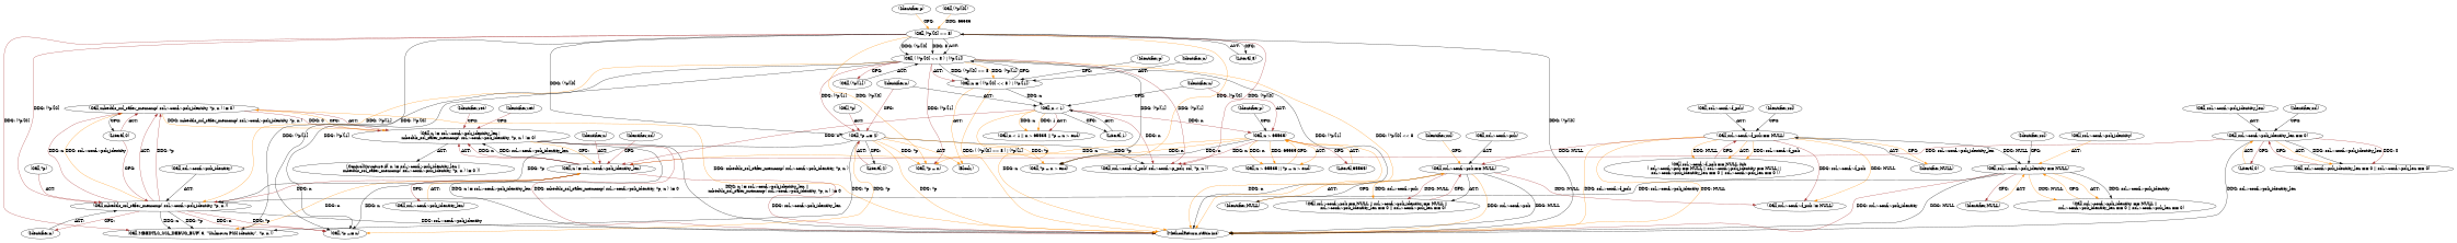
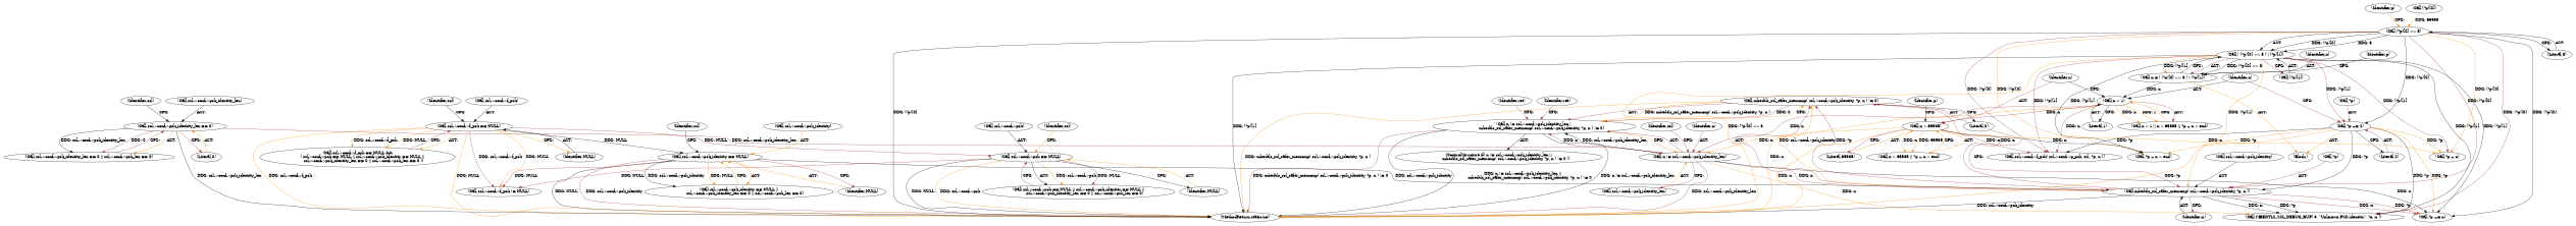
  digraph {
    edge [color=black]
    n1 [label="(Call,mbedtls_ssl_safer_memcmp( ssl->conf->psk_identity, *p, n ) != 0)"]
    n2 [label="(Call,n != ssl->conf->psk_identity_len ||\n            mbedtls_ssl_safer_memcmp( ssl->conf->psk_identity, *p, n ) != 0)"]
    n3 [label="(MethodReturn,static int)"]
    n4 [label="(Literal,0)"]
    n5 [label="(Call,n != ssl->conf->psk_identity_len)"]
    n6 [label="(ControlStructure,if( n != ssl->conf->psk_identity_len ||\n            mbedtls_ssl_safer_memcmp( ssl->conf->psk_identity, *p, n ) != 0 ))"]
    n7 [label="(Call,mbedtls_ssl_safer_memcmp( ssl->conf->psk_identity, *p, n ))"]
    n8 [label="(Call,MBEDTLS_SSL_DEBUG_BUF( 3, \"Unknown PSK identity\", *p, n ))"]
    n9 [label="(Call,*p += n)"]
    n10 [label="(Identifier,n)"]
    n11 [label="(Call,ssl->conf->psk_identity == NULL)"]
    n12 [label="(Identifier,NULL)"]
    n13 [label="(Call,ssl->conf->psk_identity == NULL ||\n          ssl->conf->psk_identity_len == 0 || ssl->conf->psk_len == 0)"]
    n14 [label="(Call,ssl->conf->f_psk != NULL)"]
    n15 [label="(Call,ssl->conf->psk == NULL)"]
    n16 [label="(Identifier,NULL)"]
    n17 [label="(Call,ssl->conf->psk == NULL || ssl->conf->psk_identity == NULL ||\n          ssl->conf->psk_identity_len == 0 || ssl->conf->psk_len == 0)"]
    n18 [label="(Call,ssl->conf->f_psk == NULL)"]
    n19 [label="(Identifier,NULL)"]
    n20 [label="(Call,ssl->conf->f_psk == NULL &&\n        ( ssl->conf->psk == NULL || ssl->conf->psk_identity == NULL ||\n          ssl->conf->psk_identity_len == 0 || ssl->conf->psk_len == 0 ))"]
    n21 [label="(Call,*p += 2)"]
    n22 [label="(Call,ssl->conf->f_psk( ssl->conf->p_psk, ssl, *p, n ))"]
    n23 [label="(Block,)"]
    n24 [label="(Call,*p + n > end)"]
    n25 [label="(Literal,2)"]
    n26 [label="(Call,*p + n)"]
    n27 [label="(Call,( (*p)[0] << 8 ) | (*p)[1])"]
    n28 [label="(Call,n = ( (*p)[0] << 8 ) | (*p)[1])"]
    n29 [label="(Call,(*p)[1])"]
    n30 [label="(Call,n < 1)"]
    n31 [label="(Call,(*p)[0] << 8)"]
    n32 [label="(Literal,8)"]
    n33 [label="(Call,ssl->conf->psk_identity_len)"]
    n34 [label="(Call,n > 65535)"]
    n35 [label="(Literal,65535)"]
    n36 [label="(Call,n > 65535 || *p + n > end)"]
    n37 [label="(Call,n < 1 || n > 65535 || *p + n > end)"]
    n38 [label="(Literal,1)"]
    n39 [label="(Call,ssl->conf->psk_identity_len == 0)"]
    n40 [label="(Literal,0)"]
    n41 [label="(Call,ssl->conf->psk_identity_len == 0 || ssl->conf->psk_len == 0)"]
    n42 [label="(Identifier,ssl)"]
    n43 [label="(Call,ssl->conf->psk_identity)"]
    n44 [label="(Identifier,ssl)"]
    n45 [label="(Identifier,p)"]
    n46 [label="(Call,ssl->conf->f_psk)"]
    n47 [label="(Identifier,ssl)"]
    n48 [label="(Identifier,ssl)"]
    n49 [label="(Identifier,ret)"]
    n50 [label="(Call,ssl->conf->psk)"]
    n51 [label="(Identifier,n)"]
    n52 [label="(Identifier,p)"]
    n53 [label="(Identifier,ret)"]
    n54 [label="(Call,ssl->conf->psk_identity)"]
    n55 [label="(Identifier,p)"]
    n56 [label="(Call,(*p)[0])"]
    n57 [label="(Identifier,n)"]
    n58 [label="(Identifier,n)"]
    n59 [label="(Identifier,n)"]
    n60 [label="(Call,*p)"]
    n61 [label="(Call,*p)"]
    n62 [label="(Identifier,ssl)"]
    n63 [label="(Call,ssl->conf->psk_identity_len)"]
    n1 -> n2 [color=brown label="AST: "]
    n1 -> n2 [color=darkorange label="DDG: mbedtls_ssl_safer_memcmp( ssl->conf->psk_identity, *p, n )"]
    n1 -> n2 [color=brown label="DDG: 0"]
    n1 -> n3 [color=darkorange label="DDG: mbedtls_ssl_safer_memcmp( ssl->conf->psk_identity, *p, n )"]
    n1 -> n4 [label="CFG: "]
    n2 -> n1 [color=darkorange label="CFG: "]
    n2 -> n3 [color=brown label="DDG: mbedtls_ssl_safer_memcmp( ssl->conf->psk_identity, *p, n ) != 0"]
    n2 -> n3 [label="DDG: n != ssl->conf->psk_identity_len ||\n            mbedtls_ssl_safer_memcmp( ssl->conf->psk_identity, *p, n ) != 0"]
    n2 -> n3 [label="DDG: n != ssl->conf->psk_identity_len"]
    n2 -> n5 [color=darkorange label="CFG: "]
    n2 -> n6 [label="AST: "]
    n4 -> n1 [color=brown label="AST: "]
    n4 -> n7 [color=brown label="CFG: "]
    n5 -> n2 [color=brown label="AST: "]
    n5 -> n2 [color=brown label="DDG: n"]
    n5 -> n2 [label="DDG: ssl->conf->psk_identity_len"]
    n5 -> n3 [color=brown label="DDG: ssl->conf->psk_identity_len"]
    n5 -> n7 [color=brown label="DDG: n"]
    n5 -> n8 [color=darkorange label="DDG: n"]
    n5 -> n9 [label="DDG: n"]
    n5 -> n33 [color=brown label="CFG: "]
    n7 -> n1 [color=brown label="AST: "]
    n7 -> n1 [color=darkorange label="DDG: ssl->conf->psk_identity"]
    n7 -> n1 [color=brown label="DDG: *p"]
    n7 -> n1 [color=brown label="DDG: n"]
    n7 -> n3 [label="DDG: ssl->conf->psk_identity"]
    n7 -> n8 [label="DDG: *p"]
    n7 -> n8 [label="DDG: n"]
    n7 -> n9 [color=brown label="DDG: n"]
    n7 -> n9 [color=brown label="DDG: *p"]
    n7 -> n10 [color=brown label="CFG: "]
    n10 -> n7 [label="AST: "]
    n11 -> n3 [label="DDG: NULL"]
    n11 -> n3 [color=brown label="DDG: ssl->conf->psk_identity"]
    n11 -> n7 [label="DDG: ssl->conf->psk_identity"]
    n11 -> n12 [color=brown label="CFG: "]
    n11 -> n13 [color=darkorange label="AST: "]
    n11 -> n13 [label="DDG: ssl->conf->psk_identity"]
    n11 -> n13 [color=darkorange label="DDG: NULL"]
+   n11 -> n14 [color=brown label="DDG: NULL"]
    n12 -> n11 [color=darkorange label="AST: "]
    n13 -> n11 [color=darkorange label="CFG: "]
    n15 -> n3 [color=darkorange label="DDG: ssl->conf->psk"]
    n15 -> n3 [label="DDG: NULL"]
    n15 -> n14 [color=brown label="DDG: NULL"]
    n15 -> n16 [label="CFG: "]
    n15 -> n17 [label="AST: "]
    n15 -> n17 [color=darkorange label="DDG: ssl->conf->psk"]
    n15 -> n17 [color=brown label="DDG: NULL"]
    n16 -> n15 [color=darkorange label="AST: "]
    n17 -> n15 [color=brown label="CFG: "]
    n18 -> n3 [color=darkorange label="DDG: ssl->conf->f_psk"]
    n18 -> n3 [color=darkorange label="DDG: NULL"]
    n18 -> n11 [label="DDG: NULL"]
    n18 -> n14 [color=brown label="DDG: ssl->conf->f_psk"]
    n18 -> n14 [color=darkorange label="DDG: NULL"]
    n18 -> n15 [color=brown label="DDG: NULL"]
    n18 -> n19 [color=darkorange label="CFG: "]
    n18 -> n20 [color=darkorange label="AST: "]
    n18 -> n20 [color=darkorange label="DDG: ssl->conf->f_psk"]
    n18 -> n20 [color=darkorange label="DDG: NULL"]
    n19 -> n18 [label="AST: "]
    n20 -> n18 [color=brown label="CFG: "]
    n21 -> n3 [color=darkorange label="DDG: *p"]
    n21 -> n7 [label="DDG: *p"]
    n21 -> n8 [label="DDG: *p"]
    n21 -> n9 [color=darkorange label="DDG: *p"]
    n21 -> n22 [label="DDG: *p"]
    n21 -> n23 [color=darkorange label="AST: "]
    n21 -> n24 [color=darkorange label="DDG: *p"]
    n21 -> n25 [label="CFG: "]
    n21 -> n26 [color=darkorange label="DDG: *p"]
    n25 -> n21 [color=brown label="AST: "]
    n27 -> n3 [label="DDG: (*p)[1]"]
    n27 -> n3 [color=darkorange label="DDG: (*p)[0] << 8"]
    n27 -> n7 [color=darkorange label="DDG: (*p)[1]"]
    n27 -> n8 [label="DDG: (*p)[1]"]
    n27 -> n9 [label="DDG: (*p)[1]"]
    n27 -> n21 [color=brown label="DDG: (*p)[1]"]
    n27 -> n22 [color=brown label="DDG: (*p)[1]"]
    n27 -> n24 [label="DDG: (*p)[1]"]
    n27 -> n26 [color=brown label="DDG: (*p)[1]"]
    n27 -> n28 [color=brown label="AST: "]
    n27 -> n28 [label="DDG: (*p)[0] << 8"]
    n27 -> n28 [color=darkorange label="DDG: (*p)[1]"]
    n27 -> n29 [color=brown label="CFG: "]
-   n28 -> n3 [color=darkorange label="DDG: ( (*p)[0] << 8 ) | (*p)[1]"]
    n28 -> n23 [color=darkorange label="AST: "]
    n28 -> n27 [label="CFG: "]
    n28 -> n30 [label="DDG: n"]
    n29 -> n27 [label="AST: "]
    n30 -> n3 [color=darkorange label="DDG: n"]
    n30 -> n5 [color=brown label="DDG: n"]
    n30 -> n22 [color=brown label="DDG: n"]
    n30 -> n34 [color=brown label="DDG: n"]
    n30 -> n37 [color=brown label="AST: "]
    n30 -> n37 [color=darkorange label="DDG: n"]
    n30 -> n37 [color=darkorange label="DDG: 1"]
    n30 -> n38 [label="CFG: "]
    n31 -> n3 [label="DDG: (*p)[0]"]
    n31 -> n7 [color=brown label="DDG: (*p)[0]"]
    n31 -> n8 [color=brown label="DDG: (*p)[0]"]
    n31 -> n9 [label="DDG: (*p)[0]"]
    n31 -> n21 [label="DDG: (*p)[0]"]
    n31 -> n22 [color=brown label="DDG: (*p)[0]"]
    n31 -> n24 [color=darkorange label="DDG: (*p)[0]"]
    n31 -> n26 [color=darkorange label="DDG: (*p)[0]"]
    n31 -> n27 [label="AST: "]
    n31 -> n27 [label="DDG: (*p)[0]"]
    n31 -> n27 [label="DDG: 8"]
    n31 -> n32 [label="CFG: "]
    n32 -> n31 [label="AST: "]
    n33 -> n5 [color=darkorange label="AST: "]
    n34 -> n3 [color=darkorange label="DDG: n"]
    n34 -> n5 [color=darkorange label="DDG: n"]
    n34 -> n22 [color=brown label="DDG: n"]
    n34 -> n24 [label="DDG: n"]
    n34 -> n26 [color=darkorange label="DDG: n"]
    n34 -> n35 [color=brown label="CFG: "]
    n34 -> n36 [color=darkorange label="AST: "]
    n34 -> n36 [color=darkorange label="DDG: n"]
    n34 -> n36 [color=darkorange label="DDG: 65535"]
    n35 -> n34 [color=darkorange label="AST: "]
    n36 -> n34 [color=darkorange label="CFG: "]
+   n37 -> n30 [color=darkorange label="CFG: "]
    n38 -> n30 [label="AST: "]
    n39 -> n3 [label="DDG: ssl->conf->psk_identity_len"]
    n39 -> n5 [color=brown label="DDG: ssl->conf->psk_identity_len"]
    n39 -> n40 [color=brown label="CFG: "]
    n39 -> n41 [color=darkorange label="AST: "]
    n39 -> n41 [label="DDG: ssl->conf->psk_identity_len"]
    n39 -> n41 [color=brown label="DDG: 0"]
    n40 -> n39 [color=darkorange label="AST: "]
    n41 -> n39 [color=brown label="CFG: "]
    n42 -> n5 [color=brown label="CFG: "]
    n43 -> n7 [label="AST: "]
    n44 -> n18 [label="CFG: "]
    n45 -> n31 [color=darkorange label="CFG: "]
    n46 -> n18 [label="AST: "]
    n47 -> n15 [color=darkorange label="CFG: "]
    n48 -> n11 [label="CFG: "]
    n49 -> n2 [color=brown label="CFG: "]
    n50 -> n15 [label="AST: "]
    n51 -> n21 [color=brown label="CFG: "]
    n51 -> n30 [label="AST: "]
    n52 -> n28 [label="CFG: "]
    n53 -> n2 [color=brown label="CFG: "]
    n54 -> n11 [color=darkorange label="AST: "]
    n55 -> n34 [label="CFG: "]
    n56 -> n31 [color=darkorange label="DDG: 65535"]
    n57 -> n5 [color=brown label="AST: "]
    n58 -> n28 [label="AST: "]
    n59 -> n30 [label="CFG: "]
    n59 -> n34 [color=brown label="AST: "]
    n60 -> n21 [color=brown label="AST: "]
    n61 -> n7 [color=brown label="AST: "]
    n62 -> n39 [label="CFG: "]
    n63 -> n39 [label="AST: "]
  }
